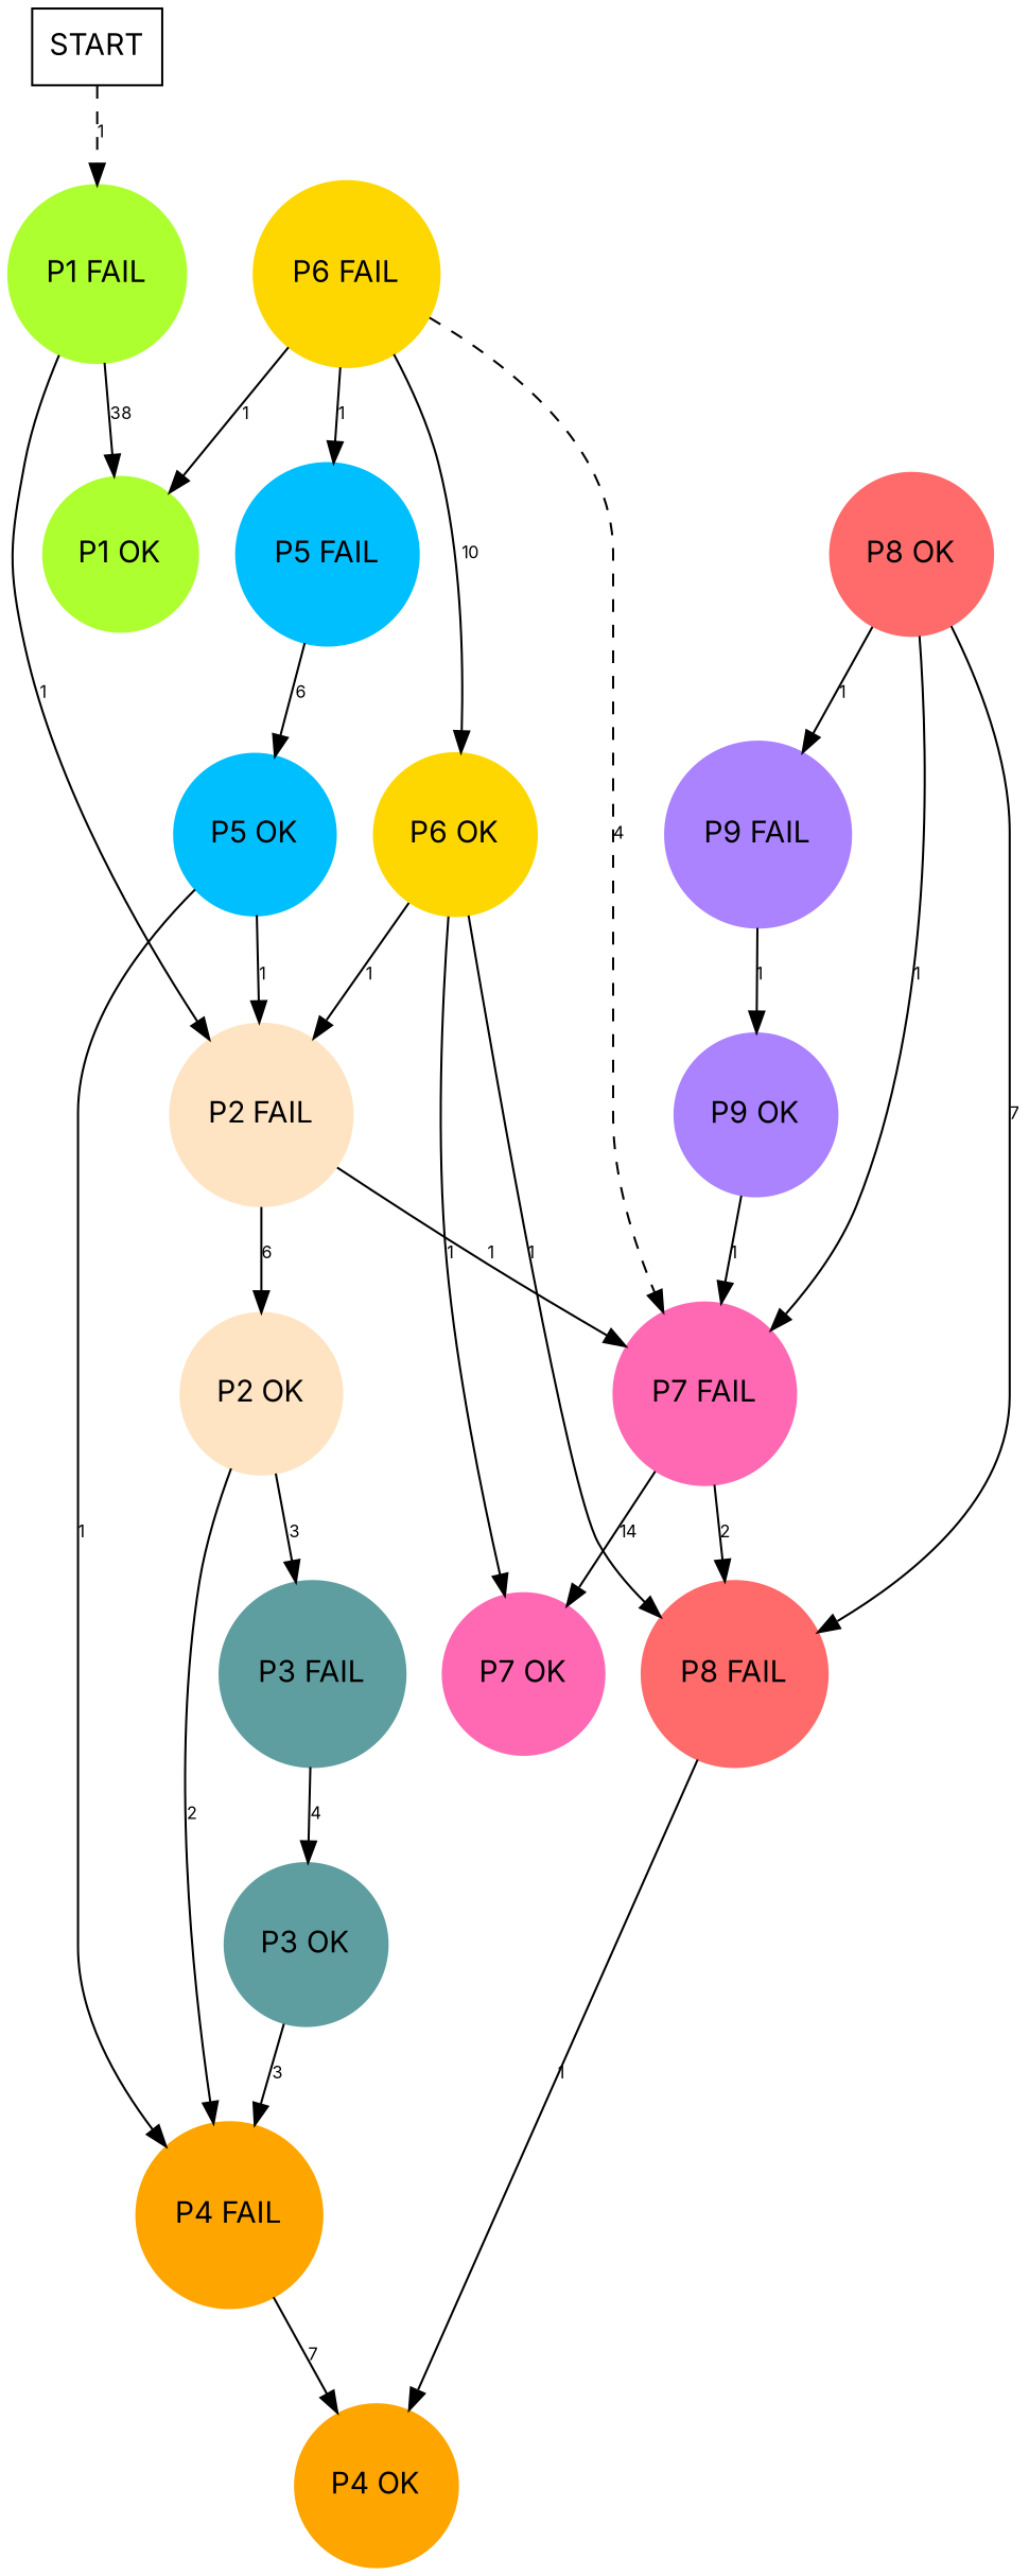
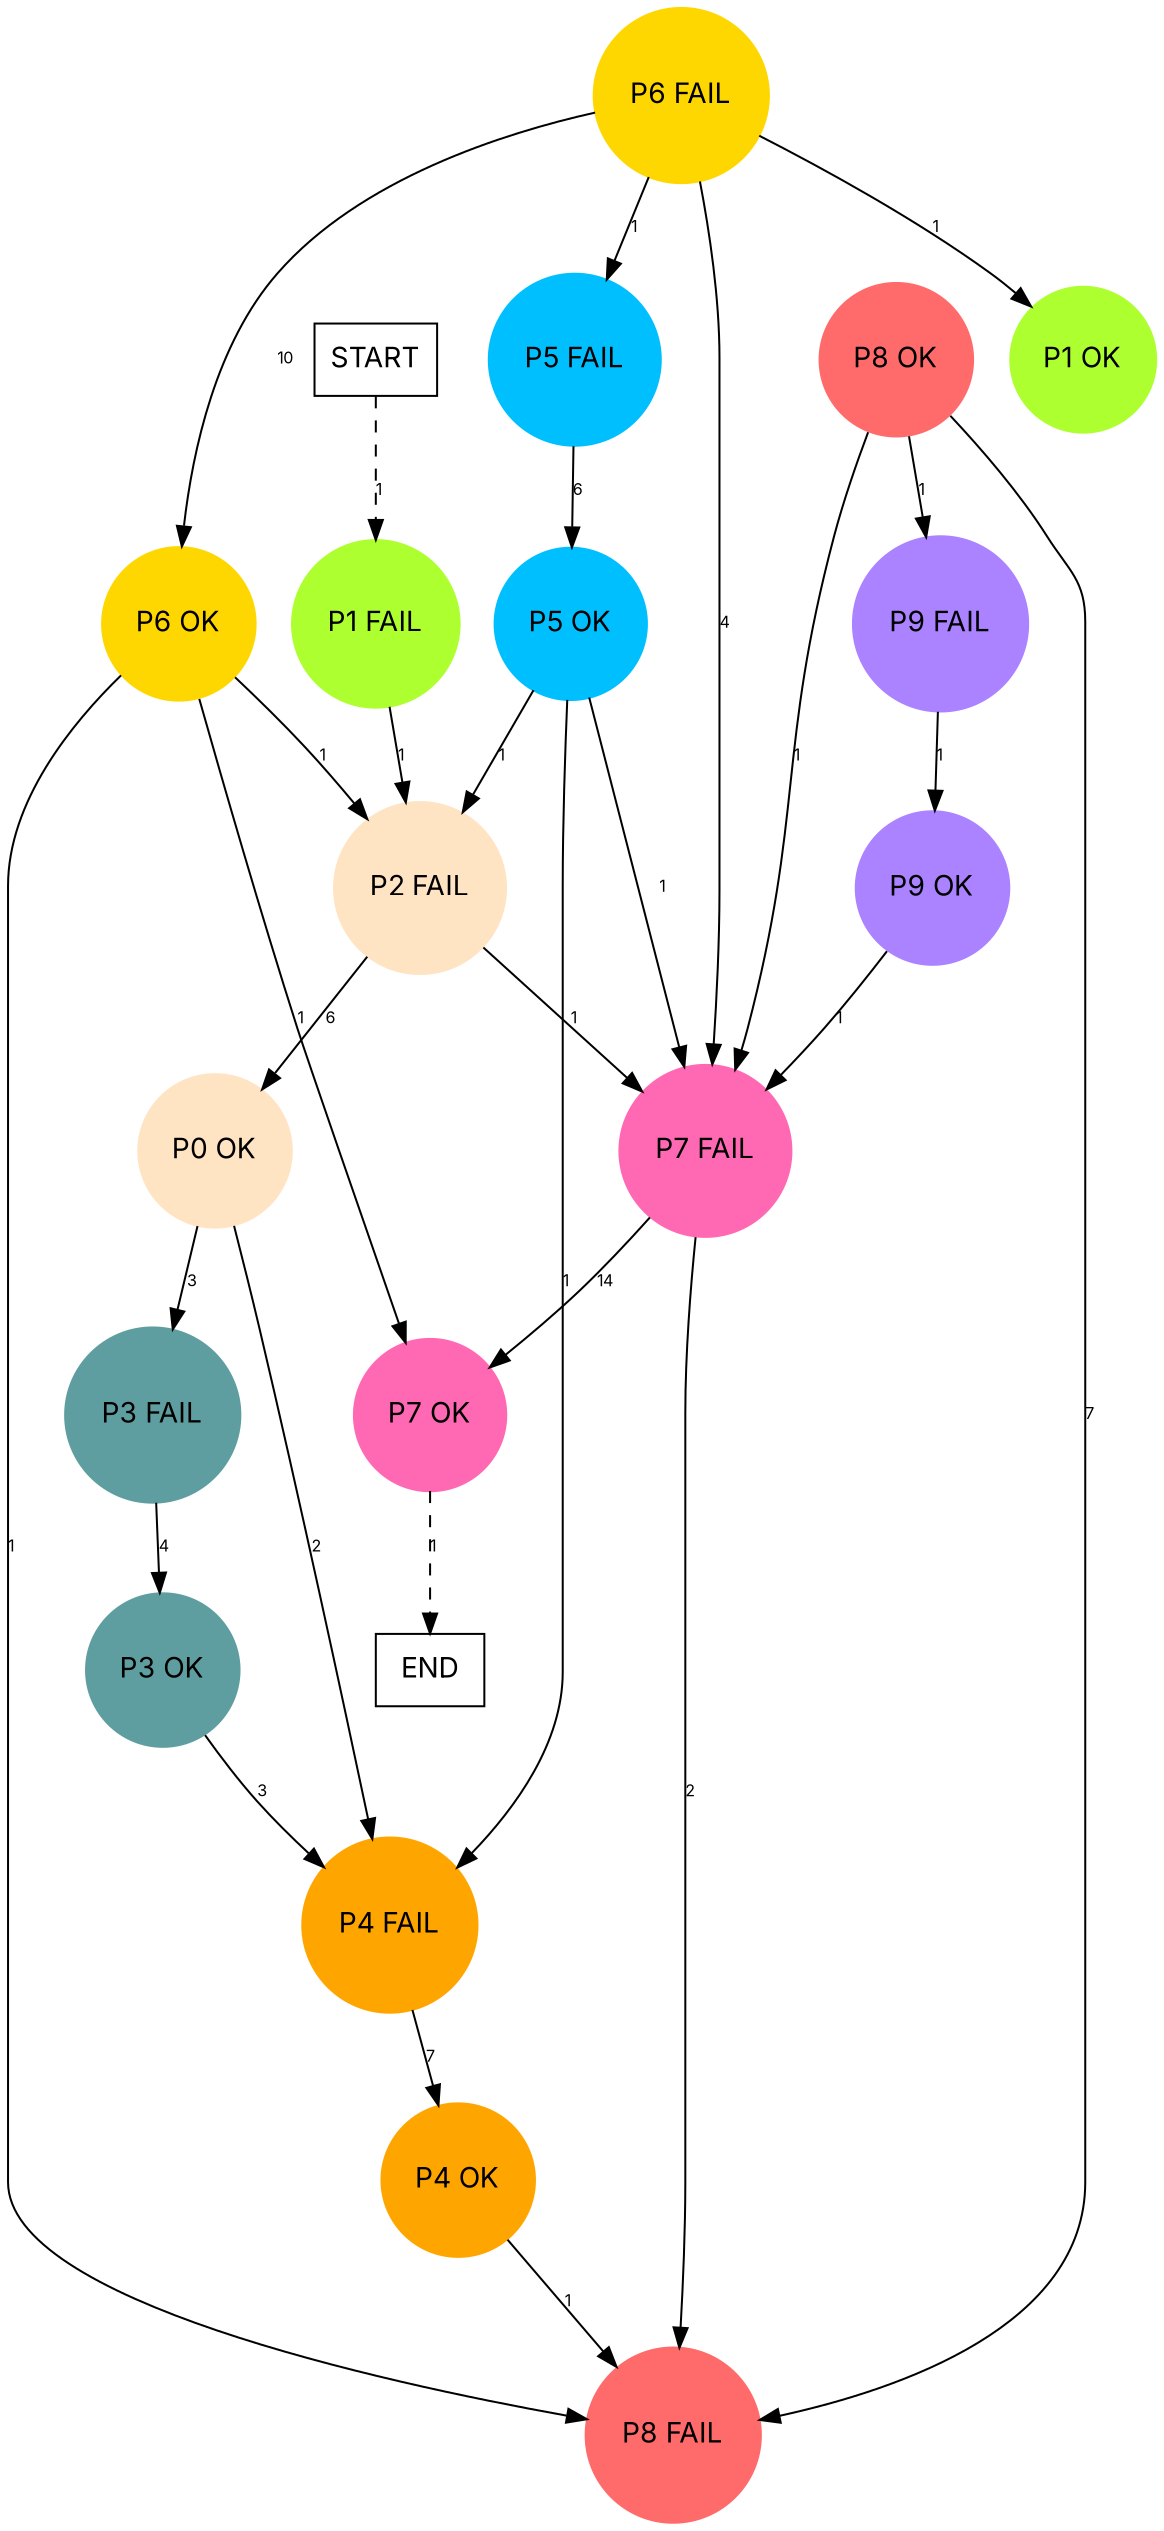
  digraph {
    fontname=Inter
    node [color=greenyellow fontname=Inter shape=circle style=filled]
    edge [fontname=Inter fontsize=8 labelfloat=false]
    "P1 FAIL"
    "P1 OK"
    "P2 FAIL" [color=bisque]
-   "P2 OK" [color=bisque]
+   "P2 OK" [color=bisque label="P0 OK"]
    "P7 FAIL" [color=hotpink]
    "P6 FAIL" [color=gold]
    "P5 FAIL" [color=deepskyblue]
    "P6 OK" [color=gold]
    "P3 FAIL" [color=cadetblue]
    "P4 FAIL" [color=orange]
    "P8 FAIL" [color=indianred1]
    "P7 OK" [color=hotpink]
    "P3 OK" [color=cadetblue]
    "P4 OK" [color=orange]
    "P5 OK" [color=deepskyblue]
+   END [color=black fillcolor=white shape=box]
    "P8 OK" [color=indianred1]
    "P9 FAIL" [color=mediumpurple1]
    "P9 OK" [color=mediumpurple1]
    START [color=black fillcolor=white shape=box]
-   "P1 FAIL" -> "P1 OK" [label=38]
    "P1 FAIL" -> "P2 FAIL" [label=1]
    "P2 FAIL" -> "P2 OK" [label=6]
    "P2 FAIL" -> "P7 FAIL" [label=1]
    "P2 OK" -> "P3 FAIL" [label=3]
    "P2 OK" -> "P4 FAIL" [label=2]
    "P7 FAIL" -> "P8 FAIL" [label=2]
    "P7 FAIL" -> "P7 OK" [label=14]
    "P6 FAIL" -> "P1 OK" [label=1]
-   "P6 FAIL" -> "P7 FAIL" [label=4 style=dashed]
+   "P6 FAIL" -> "P7 FAIL" [label=4]
    "P6 FAIL" -> "P5 FAIL" [label=1]
    "P6 FAIL" -> "P6 OK" [label=10]
    "P5 FAIL" -> "P5 OK" [label=6]
    "P6 OK" -> "P2 FAIL" [label=1]
    "P6 OK" -> "P8 FAIL" [label=1]
    "P6 OK" -> "P7 OK" [label=1]
    "P3 FAIL" -> "P3 OK" [label=4]
    "P4 FAIL" -> "P4 OK" [label=7]
+   "P7 OK" -> END [label=1 style=dashed]
    "P3 OK" -> "P4 FAIL" [label=3]
-   "P8 FAIL" -> "P4 OK" [label=1]
+   "P4 OK" -> "P8 FAIL" [label=1]
    "P5 OK" -> "P2 FAIL" [label=1]
+   "P5 OK" -> "P7 FAIL" [label=1]
    "P5 OK" -> "P4 FAIL" [label=1]
    "P8 OK" -> "P7 FAIL" [label=1]
    "P8 OK" -> "P8 FAIL" [label=7]
    "P8 OK" -> "P9 FAIL" [label=1]
    "P9 FAIL" -> "P9 OK" [label=1]
    "P9 OK" -> "P7 FAIL" [label=1]
    START -> "P1 FAIL" [label=1 style=dashed]
  }
